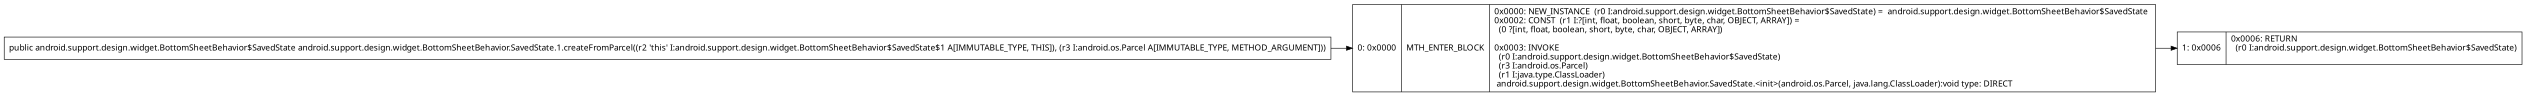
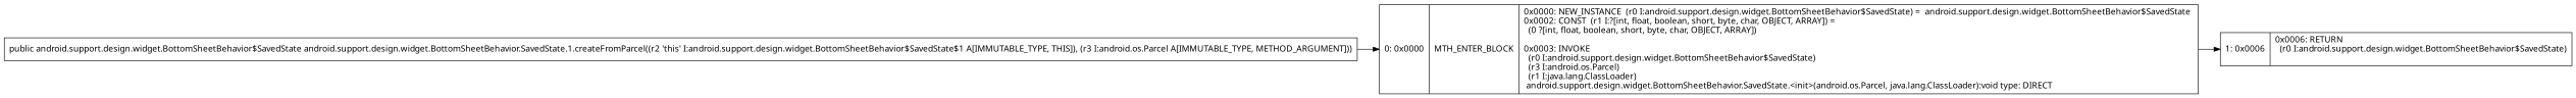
  digraph {
    rankdir=LR
    fontname="Noto Sans"
    node [shape=record fontname="Noto Sans"]
    edge [fontname="Noto Sans"]
-   n1 [label="{0\:\ 0x0000|MTH_ENTER_BLOCK\l|0x0000: NEW_INSTANCE  (r0 I:android.support.design.widget.BottomSheetBehavior$SavedState) =  android.support.design.widget.BottomSheetBehavior$SavedState \l0x0002: CONST  (r1 I:?[int, float, boolean, short, byte, char, OBJECT, ARRAY]) = \l  (0 ?[int, float, boolean, short, byte, char, OBJECT, ARRAY])\l \l0x0003: INVOKE  \l  (r0 I:android.support.design.widget.BottomSheetBehavior$SavedState)\l  (r3 I:android.os.Parcel)\l  (r1 I:java.type.ClassLoader)\l android.support.design.widget.BottomSheetBehavior.SavedState.\<init\>(android.os.Parcel, java.lang.ClassLoader):void type: DIRECT \l}"]
+   n1 [label="{0\:\ 0x0000|MTH_ENTER_BLOCK\l|0x0000: NEW_INSTANCE  (r0 I:android.support.design.widget.BottomSheetBehavior$SavedState) =  android.support.design.widget.BottomSheetBehavior$SavedState \l0x0002: CONST  (r1 I:?[int, float, boolean, short, byte, char, OBJECT, ARRAY]) = \l  (0 ?[int, float, boolean, short, byte, char, OBJECT, ARRAY])\l \l0x0003: INVOKE  \l  (r0 I:android.support.design.widget.BottomSheetBehavior$SavedState)\l  (r3 I:android.os.Parcel)\l  (r1 I:java.lang.ClassLoader)\l android.support.design.widget.BottomSheetBehavior.SavedState.\<init\>(android.os.Parcel, java.lang.ClassLoader):void type: DIRECT \l}"]
    n2 [label="{1\:\ 0x0006|0x0006: RETURN  \l  (r0 I:android.support.design.widget.BottomSheetBehavior$SavedState)\l \l}"]
    n3 [label="{public android.support.design.widget.BottomSheetBehavior$SavedState android.support.design.widget.BottomSheetBehavior.SavedState.1.createFromParcel((r2 'this' I:android.support.design.widget.BottomSheetBehavior$SavedState$1 A[IMMUTABLE_TYPE, THIS]), (r3 I:android.os.Parcel A[IMMUTABLE_TYPE, METHOD_ARGUMENT])) }"]
    n1 -> n2
    n3 -> n1
  }
